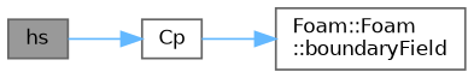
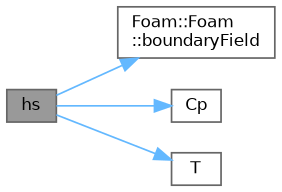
  digraph {
    rankdir=LR
    node [color=grey40 fillcolor=white fontname=Helvetica fontsize=10 shape=box style=filled]
    edge [color=steelblue1 fontname=Helvetica fontsize=10 labelfontname=Helvetica labelfontsize=10 style=solid]
    n1 [color=gray40 fillcolor=grey60 fontcolor=black height=0.2 label=hs width=0.4]
    n2 [height=0.2 label="Foam::Foam\l::boundaryField" width=0.4]
    n3 [height=0.2 label=Cp width=0.4]
-   n3 -> n2
+   n4 [height=0.2 label=T width=0.4]
+   n1 -> n2
    n1 -> n3
+   n1 -> n4
  }
